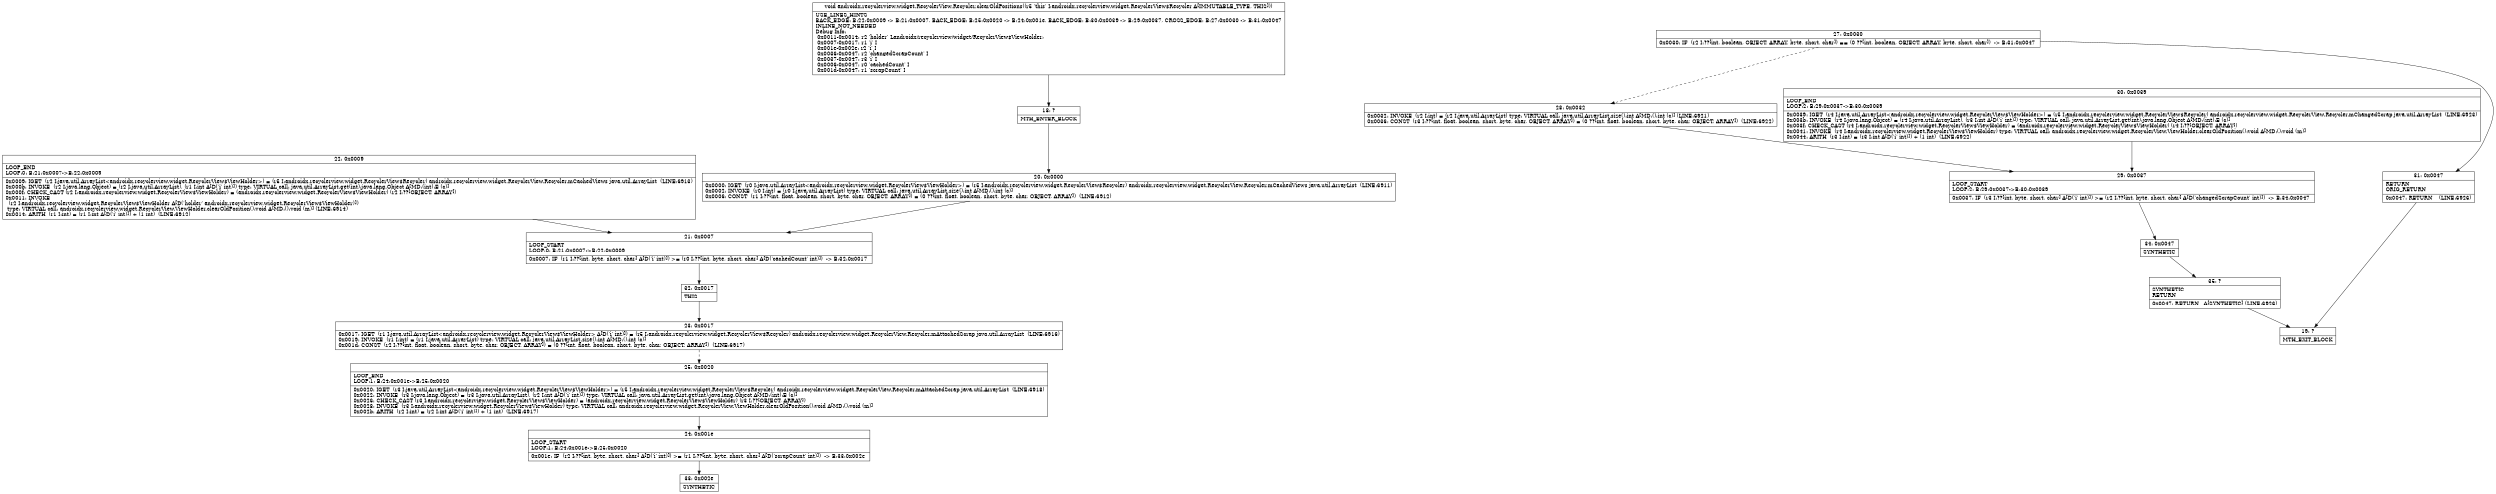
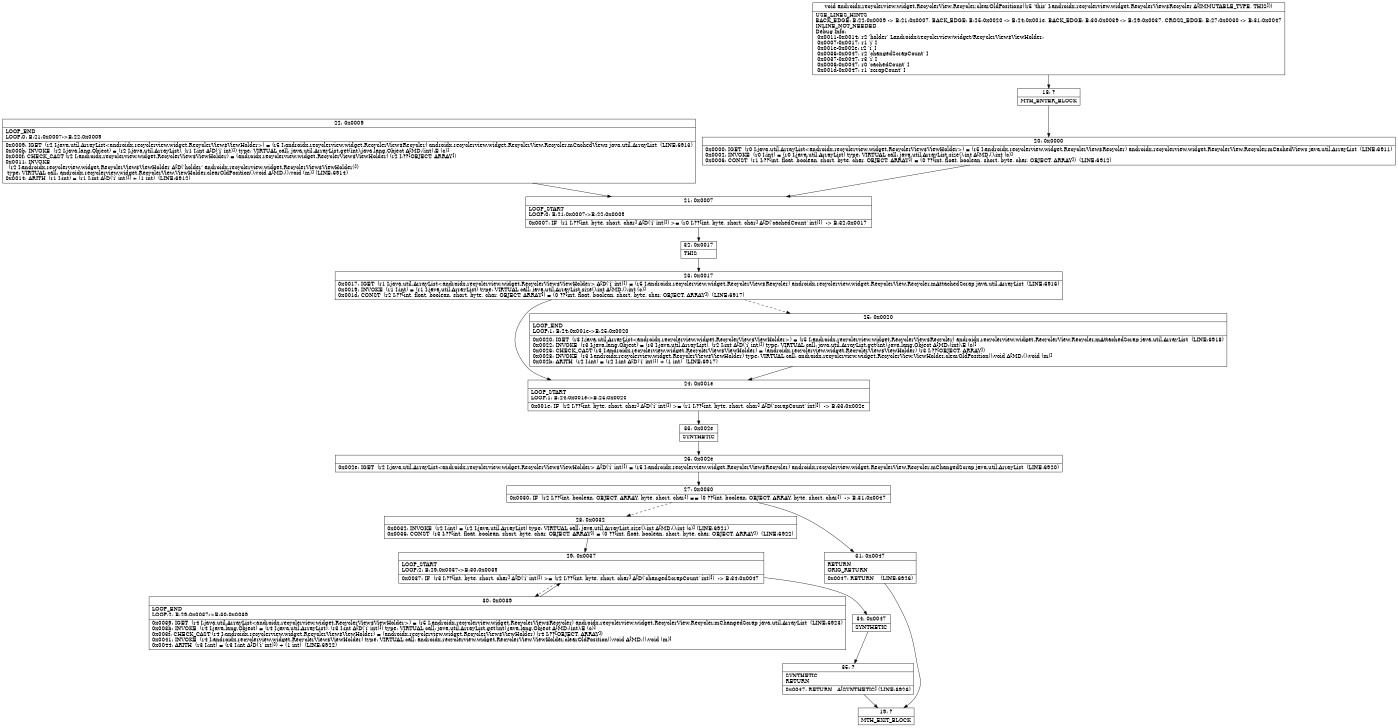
  digraph {
    node [shape=record]
    n1 [label="{18\:\ ?|MTH_ENTER_BLOCK\l}"]
    n2 [label="{20\:\ 0x0000|0x0000: IGET  (r0 I:java.util.ArrayList\<androidx.recyclerview.widget.RecyclerView$ViewHolder\>) = (r5 I:androidx.recyclerview.widget.RecyclerView$Recycler) androidx.recyclerview.widget.RecyclerView.Recycler.mCachedViews java.util.ArrayList  (LINE:6911)\l0x0002: INVOKE  (r0 I:int) = (r0 I:java.util.ArrayList) type: VIRTUAL call: java.util.ArrayList.size():int A[MD:():int (c)]\l0x0006: CONST  (r1 I:??[int, float, boolean, short, byte, char, OBJECT, ARRAY]) = (0 ??[int, float, boolean, short, byte, char, OBJECT, ARRAY])  (LINE:6912)\l}"]
    n3 [label="{21\:\ 0x0007|LOOP_START\lLOOP:0: B:21:0x0007\-\>B:22:0x0009\l|0x0007: IF  (r1 I:??[int, byte, short, char] A[D('i' int)]) \>= (r0 I:??[int, byte, short, char] A[D('cachedCount' int)])  \-\> B:32:0x0017 \l}"]
    n4 [label="{32\:\ 0x0017|THIS\l}"]
    n5 [label="{22\:\ 0x0009|LOOP_END\lLOOP:0: B:21:0x0007\-\>B:22:0x0009\l|0x0009: IGET  (r2 I:java.util.ArrayList\<androidx.recyclerview.widget.RecyclerView$ViewHolder\>) = (r5 I:androidx.recyclerview.widget.RecyclerView$Recycler) androidx.recyclerview.widget.RecyclerView.Recycler.mCachedViews java.util.ArrayList  (LINE:6913)\l0x000b: INVOKE  (r2 I:java.lang.Object) = (r2 I:java.util.ArrayList), (r1 I:int A[D('i' int)]) type: VIRTUAL call: java.util.ArrayList.get(int):java.lang.Object A[MD:(int):E (c)]\l0x000f: CHECK_CAST (r2 I:androidx.recyclerview.widget.RecyclerView$ViewHolder) = (androidx.recyclerview.widget.RecyclerView$ViewHolder) (r2 I:??[OBJECT, ARRAY]) \l0x0011: INVOKE  \l  (r2 I:androidx.recyclerview.widget.RecyclerView$ViewHolder A[D('holder' androidx.recyclerview.widget.RecyclerView$ViewHolder)])\l type: VIRTUAL call: androidx.recyclerview.widget.RecyclerView.ViewHolder.clearOldPosition():void A[MD:():void (m)] (LINE:6914)\l0x0014: ARITH  (r1 I:int) = (r1 I:int A[D('i' int)]) + (1 int)  (LINE:6912)\l}"]
    n6 [label="{23\:\ 0x0017|0x0017: IGET  (r1 I:java.util.ArrayList\<androidx.recyclerview.widget.RecyclerView$ViewHolder\> A[D('i' int)]) = (r5 I:androidx.recyclerview.widget.RecyclerView$Recycler) androidx.recyclerview.widget.RecyclerView.Recycler.mAttachedScrap java.util.ArrayList  (LINE:6916)\l0x0019: INVOKE  (r1 I:int) = (r1 I:java.util.ArrayList) type: VIRTUAL call: java.util.ArrayList.size():int A[MD:():int (c)]\l0x001d: CONST  (r2 I:??[int, float, boolean, short, byte, char, OBJECT, ARRAY]) = (0 ??[int, float, boolean, short, byte, char, OBJECT, ARRAY])  (LINE:6917)\l}"]
    n7 [label="{24\:\ 0x001e|LOOP_START\lLOOP:1: B:24:0x001e\-\>B:25:0x0020\l|0x001e: IF  (r2 I:??[int, byte, short, char] A[D('i' int)]) \>= (r1 I:??[int, byte, short, char] A[D('scrapCount' int)])  \-\> B:33:0x002e \l}"]
    n8 [label="{25\:\ 0x0020|LOOP_END\lLOOP:1: B:24:0x001e\-\>B:25:0x0020\l|0x0020: IGET  (r3 I:java.util.ArrayList\<androidx.recyclerview.widget.RecyclerView$ViewHolder\>) = (r5 I:androidx.recyclerview.widget.RecyclerView$Recycler) androidx.recyclerview.widget.RecyclerView.Recycler.mAttachedScrap java.util.ArrayList  (LINE:6918)\l0x0022: INVOKE  (r3 I:java.lang.Object) = (r3 I:java.util.ArrayList), (r2 I:int A[D('i' int)]) type: VIRTUAL call: java.util.ArrayList.get(int):java.lang.Object A[MD:(int):E (c)]\l0x0026: CHECK_CAST (r3 I:androidx.recyclerview.widget.RecyclerView$ViewHolder) = (androidx.recyclerview.widget.RecyclerView$ViewHolder) (r3 I:??[OBJECT, ARRAY]) \l0x0028: INVOKE  (r3 I:androidx.recyclerview.widget.RecyclerView$ViewHolder) type: VIRTUAL call: androidx.recyclerview.widget.RecyclerView.ViewHolder.clearOldPosition():void A[MD:():void (m)]\l0x002b: ARITH  (r2 I:int) = (r2 I:int A[D('i' int)]) + (1 int)  (LINE:6917)\l}"]
    n9 [label="{33\:\ 0x002e|SYNTHETIC\l}"]
+   n10 [label="{26\:\ 0x002e|0x002e: IGET  (r2 I:java.util.ArrayList\<androidx.recyclerview.widget.RecyclerView$ViewHolder\> A[D('i' int)]) = (r5 I:androidx.recyclerview.widget.RecyclerView$Recycler) androidx.recyclerview.widget.RecyclerView.Recycler.mChangedScrap java.util.ArrayList  (LINE:6920)\l}"]
    n11 [label="{27\:\ 0x0030|0x0030: IF  (r2 I:??[int, boolean, OBJECT, ARRAY, byte, short, char]) == (0 ??[int, boolean, OBJECT, ARRAY, byte, short, char])  \-\> B:31:0x0047 \l}"]
    n12 [label="{28\:\ 0x0032|0x0032: INVOKE  (r2 I:int) = (r2 I:java.util.ArrayList) type: VIRTUAL call: java.util.ArrayList.size():int A[MD:():int (c)] (LINE:6921)\l0x0036: CONST  (r3 I:??[int, float, boolean, short, byte, char, OBJECT, ARRAY]) = (0 ??[int, float, boolean, short, byte, char, OBJECT, ARRAY])  (LINE:6922)\l}"]
    n13 [label="{31\:\ 0x0047|RETURN\lORIG_RETURN\l|0x0047: RETURN    (LINE:6926)\l}"]
    n14 [label="{29\:\ 0x0037|LOOP_START\lLOOP:2: B:29:0x0037\-\>B:30:0x0039\l|0x0037: IF  (r3 I:??[int, byte, short, char] A[D('i' int)]) \>= (r2 I:??[int, byte, short, char] A[D('changedScrapCount' int)])  \-\> B:34:0x0047 \l}"]
    n15 [label="{19\:\ ?|MTH_EXIT_BLOCK\l}"]
    n16 [label="{30\:\ 0x0039|LOOP_END\lLOOP:2: B:29:0x0037\-\>B:30:0x0039\l|0x0039: IGET  (r4 I:java.util.ArrayList\<androidx.recyclerview.widget.RecyclerView$ViewHolder\>) = (r5 I:androidx.recyclerview.widget.RecyclerView$Recycler) androidx.recyclerview.widget.RecyclerView.Recycler.mChangedScrap java.util.ArrayList  (LINE:6923)\l0x003b: INVOKE  (r4 I:java.lang.Object) = (r4 I:java.util.ArrayList), (r3 I:int A[D('i' int)]) type: VIRTUAL call: java.util.ArrayList.get(int):java.lang.Object A[MD:(int):E (c)]\l0x003f: CHECK_CAST (r4 I:androidx.recyclerview.widget.RecyclerView$ViewHolder) = (androidx.recyclerview.widget.RecyclerView$ViewHolder) (r4 I:??[OBJECT, ARRAY]) \l0x0041: INVOKE  (r4 I:androidx.recyclerview.widget.RecyclerView$ViewHolder) type: VIRTUAL call: androidx.recyclerview.widget.RecyclerView.ViewHolder.clearOldPosition():void A[MD:():void (m)]\l0x0044: ARITH  (r3 I:int) = (r3 I:int A[D('i' int)]) + (1 int)  (LINE:6922)\l}"]
    n17 [label="{34\:\ 0x0047|SYNTHETIC\l}"]
    n18 [label="{35\:\ ?|SYNTHETIC\lRETURN\l|0x0047: RETURN   A[SYNTHETIC] (LINE:6926)\l}"]
    n19 [label="{void androidx.recyclerview.widget.RecyclerView.Recycler.clearOldPositions((r5 'this' I:androidx.recyclerview.widget.RecyclerView$Recycler A[IMMUTABLE_TYPE, THIS]))  | USE_LINES_HINTS\lBACK_EDGE: B:22:0x0009 \-\> B:21:0x0007, BACK_EDGE: B:25:0x0020 \-\> B:24:0x001e, BACK_EDGE: B:30:0x0039 \-\> B:29:0x0037, CROSS_EDGE: B:27:0x0030 \-\> B:31:0x0047\lINLINE_NOT_NEEDED\lDebug Info:\l  0x0011\-0x0014: r2 'holder' Landroidx\/recyclerview\/widget\/RecyclerView$ViewHolder;\l  0x0007\-0x0017: r1 'i' I\l  0x001e\-0x002e: r2 'i' I\l  0x0036\-0x0047: r2 'changedScrapCount' I\l  0x0037\-0x0047: r3 'i' I\l  0x0006\-0x0047: r0 'cachedCount' I\l  0x001d\-0x0047: r1 'scrapCount' I\l}"]
    n1 -> n2
    n2 -> n3
    n3 -> n4
    n4 -> n6
    n5 -> n3
+   n6 -> n7
    n6 -> n8 [style=dashed]
    n7 -> n9
    n8 -> n7
+   n9 -> n10
+   n10 -> n11
    n11 -> n12 [style=dashed]
    n11 -> n13
    n12 -> n14
    n13 -> n15
+   n14 -> n16 [style=dashed]
    n14 -> n17
    n16 -> n14
    n17 -> n18
    n18 -> n15
    n19 -> n1
  }
